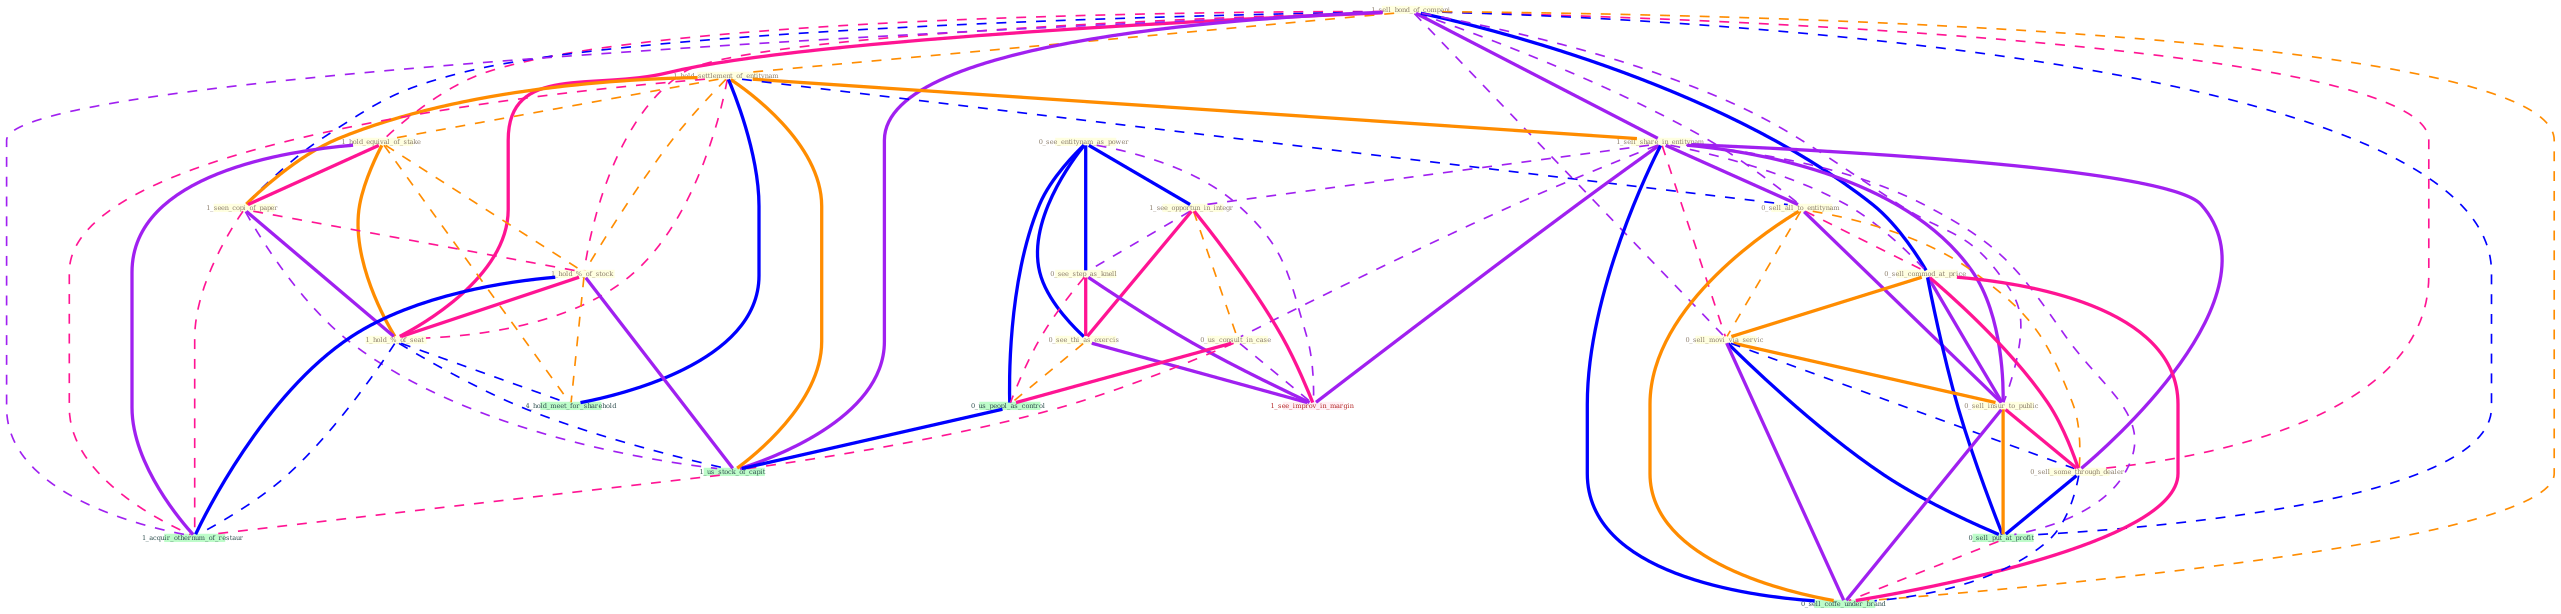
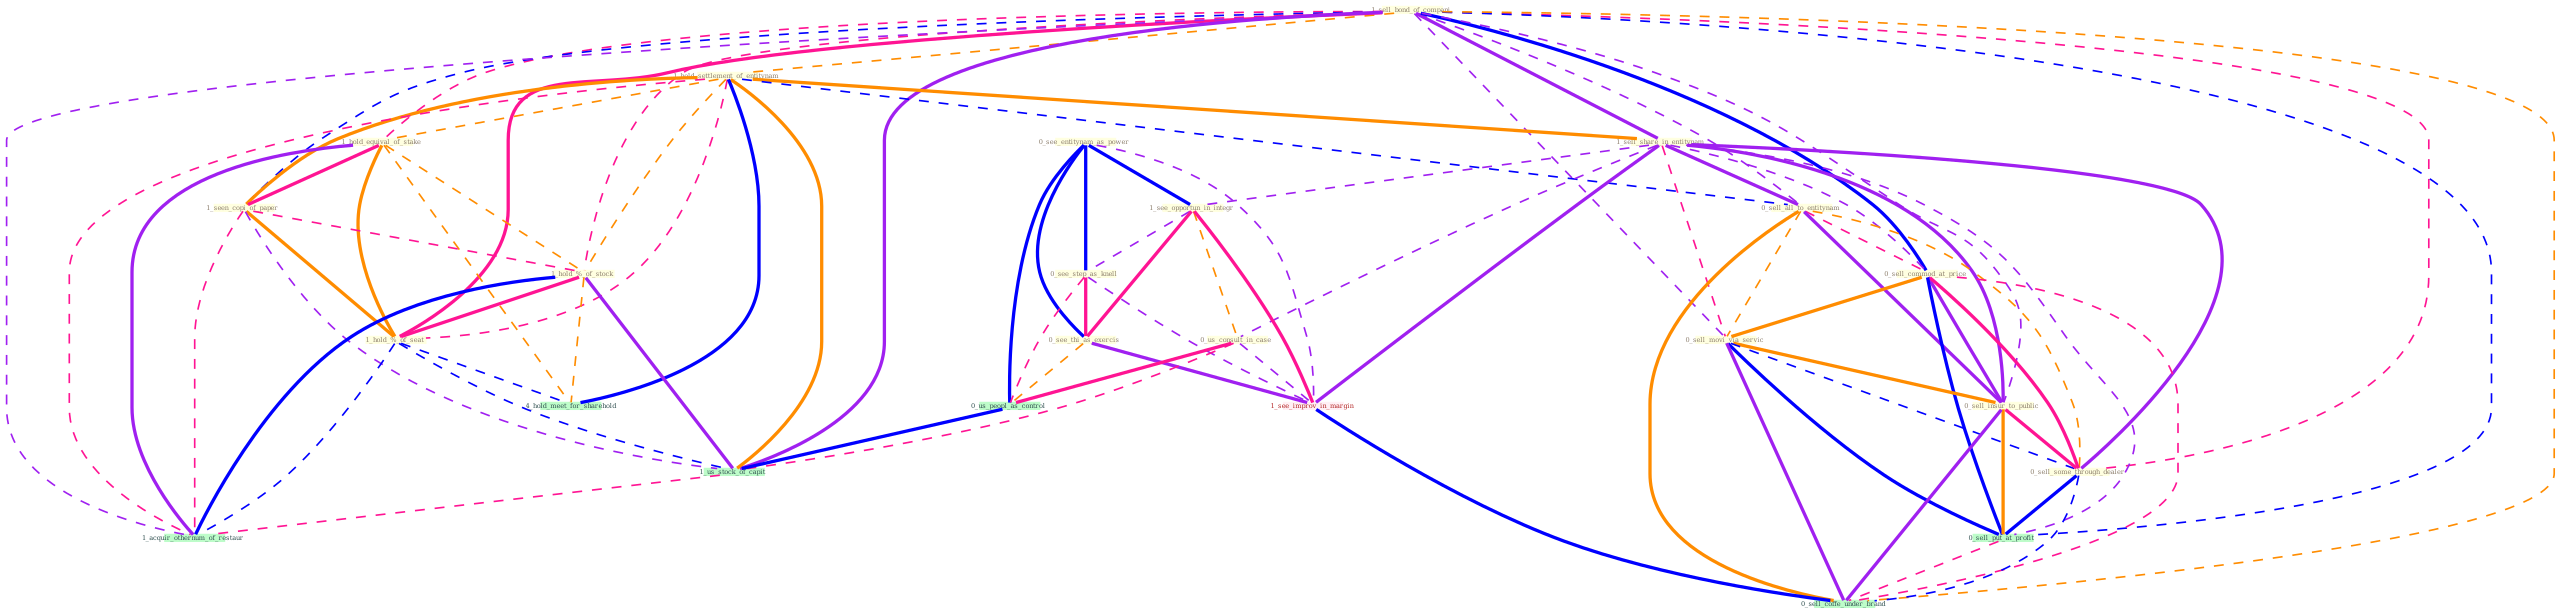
  graph {
    node [color="#ffffe0" fixedsize=true fontcolor="#8b7d6b" fontsize=4 shape=polygon style=filled]
    edge [color=purple style=dashed w=1]
    "1_sell_bond_of_compani " [height=.06 width=.5]
    "0_see_entitynam_as_power " [height=.06 width=.5]
    "1_hold_settlement_of_entitynam " [height=.06 width=.5]
    "1_hold_equival_of_stake " [height=.06 width=.5]
    "1_seen_copi_of_paper " [height=.06 width=.5]
    "1_sell_share_in_entitynam " [height=.06 width=.5]
    "1_see_opportun_in_integr " [height=.06 width=.5]
    "0_sell_all_to_entitynam " [height=.06 width=.5]
    "0_sell_commod_at_price " [height=.06 width=.5]
    "1_hold_%_of_stock " [height=.06 width=.5]
    "0_sell_movi_via_servic " [height=.06 width=.5]
    "0_see_step_as_knell " [height=.06 width=.5]
    "1_hold_%_of_seat " [height=.06 width=.5]
    "0_sell_insur_to_public " [height=.06 width=.5]
    "0_see_thi_as_exercis " [height=.06 width=.5]
    "0_us_consult_in_case " [height=.06 width=.5]
    "0_sell_some_through_dealer " [height=.06 width=.5]
    "1_see_improv_in_margin " [color="#fff0f5" fontcolor="#b22222" height=.06 width=.5]
    "0_sell_put_at_profit " [color="#BDFCC9" fontcolor="#2f4f4f" height=.06 width=.5]
    "1_us_stock_of_capit " [color="#BDFCC9" fontcolor="#2f4f4f" height=.06 width=.5]
    "0_sell_coffe_under_brand " [color="#BDFCC9" fontcolor="#2f4f4f" height=.06 width=.5]
    "1_acquir_othernum_of_restaur " [color="#BDFCC9" fontcolor="#2f4f4f" height=.06 width=.5]
    "0_us_peopl_as_control " [color="#BDFCC9" fontcolor="#2f4f4f" height=.06 width=.5]
    n24 [color="#BDFCC9" fontcolor="#2f4f4f" height=.06 label="4_hold_meet_for_sharehold" width=.5]
    subgraph sub_1 {
      "1_sell_bond_of_compani "
      "0_see_entitynam_as_power "
      "1_hold_settlement_of_entitynam "
      "1_hold_equival_of_stake "
      "1_seen_copi_of_paper "
      "1_sell_share_in_entitynam "
      "1_see_opportun_in_integr "
      "0_sell_all_to_entitynam "
      "0_sell_commod_at_price "
      "1_hold_%_of_stock "
      "0_sell_movi_via_servic "
      "0_see_step_as_knell "
      "1_hold_%_of_seat "
      "0_sell_insur_to_public "
      "0_see_thi_as_exercis "
      "0_us_consult_in_case "
      "0_sell_some_through_dealer "
    }
    subgraph sub_2 {
      "1_see_improv_in_margin "
    }
    "1_sell_bond_of_compani " -- "1_hold_settlement_of_entitynam " [color=darkorange]
    "1_sell_bond_of_compani " -- "1_hold_equival_of_stake " [color=deeppink]
    "1_sell_bond_of_compani " -- "1_seen_copi_of_paper " [color=blue]
    "1_sell_bond_of_compani " -- "1_sell_share_in_entitynam " [style=bold]
    "1_sell_bond_of_compani " -- "0_sell_all_to_entitynam "
    "1_sell_bond_of_compani " -- "0_sell_commod_at_price " [color=blue style=bold]
    "1_sell_bond_of_compani " -- "1_hold_%_of_stock " [color=deeppink]
    "1_sell_bond_of_compani " -- "0_sell_movi_via_servic "
    "1_sell_bond_of_compani " -- "1_hold_%_of_seat " [color=deeppink style=bold]
    "1_sell_bond_of_compani " -- "0_sell_insur_to_public "
    "1_sell_bond_of_compani " -- "0_sell_some_through_dealer " [color=deeppink]
    "1_sell_bond_of_compani " -- "0_sell_put_at_profit " [color=blue]
    "1_sell_bond_of_compani " -- "1_us_stock_of_capit " [style=bold]
    "1_sell_bond_of_compani " -- "0_sell_coffe_under_brand " [color=darkorange]
    "1_sell_bond_of_compani " -- "1_acquir_othernum_of_restaur "
    "0_see_entitynam_as_power " -- "1_see_opportun_in_integr " [color=blue style=bold]
    "0_see_entitynam_as_power " -- "0_see_step_as_knell " [color=blue style=bold w=2]
    "0_see_entitynam_as_power " -- "0_see_thi_as_exercis " [color=blue style=bold w=2]
    "0_see_entitynam_as_power " -- "1_see_improv_in_margin "
    "0_see_entitynam_as_power " -- "0_us_peopl_as_control " [color=blue style=bold]
    "1_hold_settlement_of_entitynam " -- "1_hold_equival_of_stake " [color=darkorange w=2]
    "1_hold_settlement_of_entitynam " -- "1_seen_copi_of_paper " [color=darkorange style=bold]
    "1_hold_settlement_of_entitynam " -- "1_sell_share_in_entitynam " [color=darkorange style=bold]
    "1_hold_settlement_of_entitynam " -- "0_sell_all_to_entitynam " [color=blue]
    "1_hold_settlement_of_entitynam " -- "1_hold_%_of_stock " [color=darkorange w=2]
    "1_hold_settlement_of_entitynam " -- "1_hold_%_of_seat " [color=deeppink w=2]
    "1_hold_settlement_of_entitynam " -- "1_us_stock_of_capit " [color=darkorange style=bold]
    "1_hold_settlement_of_entitynam " -- "1_acquir_othernum_of_restaur " [color=deeppink]
    "1_hold_settlement_of_entitynam " -- n24 [color=blue style=bold]
    "1_hold_equival_of_stake " -- "1_seen_copi_of_paper " [color=deeppink style=bold]
    "1_hold_equival_of_stake " -- "1_hold_%_of_stock " [color=darkorange w=2]
    "1_hold_equival_of_stake " -- "1_hold_%_of_seat " [color=darkorange style=bold w=2]
    "1_hold_equival_of_stake " -- "1_acquir_othernum_of_restaur " [style=bold]
    "1_hold_equival_of_stake " -- n24 [color=darkorange]
    "1_seen_copi_of_paper " -- "1_hold_%_of_stock " [color=deeppink]
-   "1_seen_copi_of_paper " -- "1_hold_%_of_seat " [style=bold]
+   "1_seen_copi_of_paper " -- "1_hold_%_of_seat " [color=darkorange style=bold]
    "1_seen_copi_of_paper " -- "1_us_stock_of_capit "
    "1_seen_copi_of_paper " -- "1_acquir_othernum_of_restaur " [color=deeppink]
    "1_sell_share_in_entitynam " -- "1_see_opportun_in_integr "
    "1_sell_share_in_entitynam " -- "0_sell_all_to_entitynam " [style=bold w=2]
    "1_sell_share_in_entitynam " -- "0_sell_commod_at_price "
    "1_sell_share_in_entitynam " -- "0_sell_movi_via_servic " [color=deeppink]
    "1_sell_share_in_entitynam " -- "0_sell_insur_to_public " [style=bold]
    "1_sell_share_in_entitynam " -- "0_us_consult_in_case "
    "1_sell_share_in_entitynam " -- "0_sell_some_through_dealer " [style=bold]
    "1_sell_share_in_entitynam " -- "1_see_improv_in_margin " [style=bold]
    "1_sell_share_in_entitynam " -- "0_sell_put_at_profit "
-   "1_sell_share_in_entitynam " -- "0_sell_coffe_under_brand " [color=blue style=bold]
+   "1_see_improv_in_margin " -- "0_sell_coffe_under_brand " [color=blue style=bold]
    "1_see_opportun_in_integr " -- "0_see_step_as_knell "
    "1_see_opportun_in_integr " -- "0_see_thi_as_exercis " [color=deeppink style=bold]
    "1_see_opportun_in_integr " -- "0_us_consult_in_case " [color=darkorange]
    "1_see_opportun_in_integr " -- "1_see_improv_in_margin " [color=deeppink style=bold w=2]
    "0_sell_all_to_entitynam " -- "0_sell_commod_at_price " [color=deeppink]
    "0_sell_all_to_entitynam " -- "0_sell_movi_via_servic " [color=darkorange]
    "0_sell_all_to_entitynam " -- "0_sell_insur_to_public " [style=bold w=2]
    "0_sell_all_to_entitynam " -- "0_sell_some_through_dealer " [color=darkorange]
    "0_sell_all_to_entitynam " -- "0_sell_coffe_under_brand " [color=darkorange style=bold]
    "0_sell_commod_at_price " -- "0_sell_movi_via_servic " [color=darkorange style=bold]
    "0_sell_commod_at_price " -- "0_sell_insur_to_public " [style=bold]
    "0_sell_commod_at_price " -- "0_sell_some_through_dealer " [color=deeppink style=bold]
    "0_sell_commod_at_price " -- "0_sell_put_at_profit " [color=blue style=bold w=2]
-   "0_sell_commod_at_price " -- "0_sell_coffe_under_brand " [color=deeppink style=bold]
+   "0_sell_commod_at_price " -- "0_sell_coffe_under_brand " [color=deeppink]
    "1_hold_%_of_stock " -- "1_hold_%_of_seat " [color=deeppink style=bold w=3]
    "1_hold_%_of_stock " -- "1_us_stock_of_capit " [style=bold]
    "1_hold_%_of_stock " -- "1_acquir_othernum_of_restaur " [color=blue style=bold]
    "1_hold_%_of_stock " -- n24 [color=darkorange]
    "0_sell_movi_via_servic " -- "0_sell_insur_to_public " [color=darkorange style=bold]
    "0_sell_movi_via_servic " -- "0_sell_some_through_dealer " [color=blue]
    "0_sell_movi_via_servic " -- "0_sell_put_at_profit " [color=blue style=bold]
    "0_sell_movi_via_servic " -- "0_sell_coffe_under_brand " [style=bold]
    "0_see_step_as_knell " -- "0_see_thi_as_exercis " [color=deeppink style=bold w=2]
-   "0_see_step_as_knell " -- "1_see_improv_in_margin " [style=bold]
+   "0_see_step_as_knell " -- "1_see_improv_in_margin "
    "0_see_step_as_knell " -- "0_us_peopl_as_control " [color=deeppink]
    "1_hold_%_of_seat " -- "1_us_stock_of_capit " [color=blue]
    "1_hold_%_of_seat " -- "1_acquir_othernum_of_restaur " [color=blue]
    "1_hold_%_of_seat " -- n24 [color=blue]
    "0_sell_insur_to_public " -- "0_sell_some_through_dealer " [color=deeppink style=bold]
    "0_sell_insur_to_public " -- "0_sell_put_at_profit " [color=darkorange style=bold]
    "0_sell_insur_to_public " -- "0_sell_coffe_under_brand " [style=bold]
    "0_see_thi_as_exercis " -- "1_see_improv_in_margin " [style=bold]
    "0_see_thi_as_exercis " -- "0_us_peopl_as_control " [color=darkorange]
    "0_us_consult_in_case " -- "1_see_improv_in_margin "
    "0_us_consult_in_case " -- "1_us_stock_of_capit " [color=deeppink]
    "0_us_consult_in_case " -- "0_us_peopl_as_control " [color=deeppink style=bold]
    "0_sell_some_through_dealer " -- "0_sell_put_at_profit " [color=blue style=bold]
    "0_sell_some_through_dealer " -- "0_sell_coffe_under_brand " [color=blue]
    "0_sell_put_at_profit " -- "0_sell_coffe_under_brand " [color=deeppink]
    "1_us_stock_of_capit " -- "1_acquir_othernum_of_restaur " [color=deeppink]
    "0_us_peopl_as_control " -- "1_us_stock_of_capit " [color=blue style=bold]
  }
